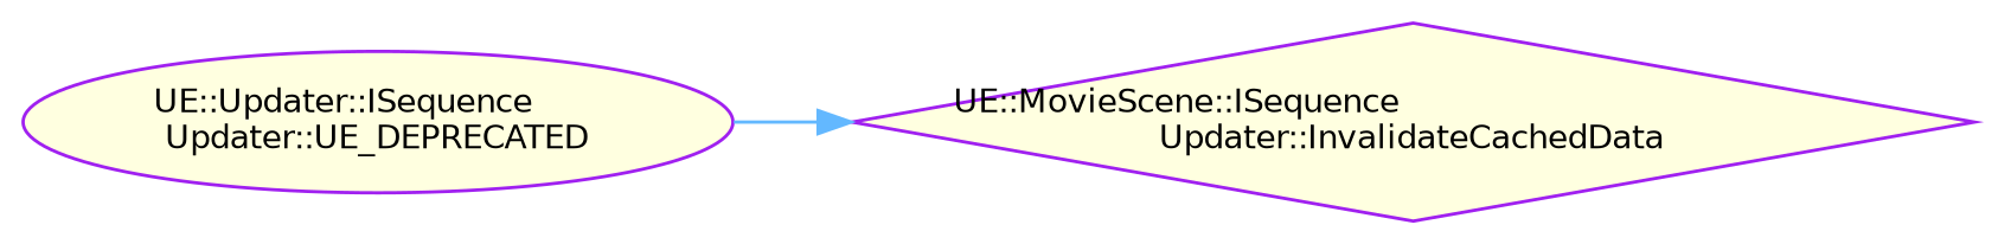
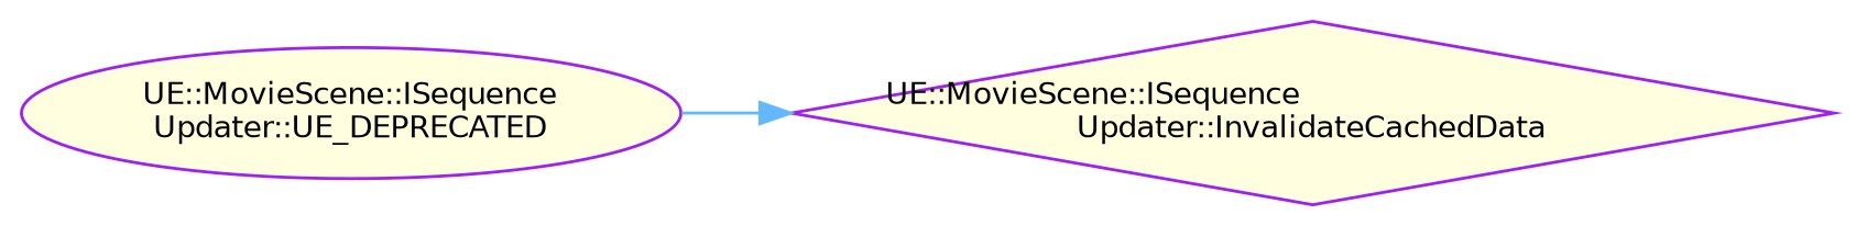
  digraph {
    rankdir=LR
    node [color=purple fillcolor=lightyellow fontname=Helvetica fontsize=10 style=filled]
-   n1 [fontcolor=black height=0.2 label="UE::Updater::ISequence\lUpdater::UE_DEPRECATED" shape=ellipse width=0.4]
+   n1 [fontcolor=black height=0.2 label="UE::MovieScene::ISequence\lUpdater::UE_DEPRECATED" shape=ellipse width=0.4]
    n2 [height=0.2 label="UE::MovieScene::ISequence\lUpdater::InvalidateCachedData" shape=diamond width=0.4]
    n1 -> n2 [color=steelblue1 fontname=Helvetica fontsize=10 labelfontname=Helvetica labelfontsize=10 style=solid]
  }
